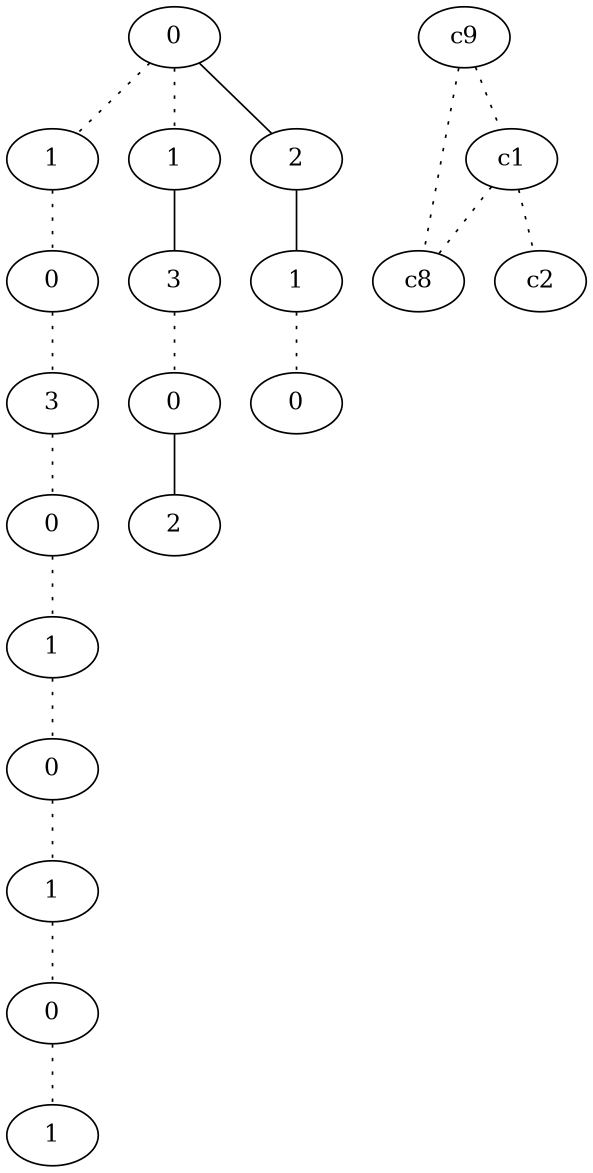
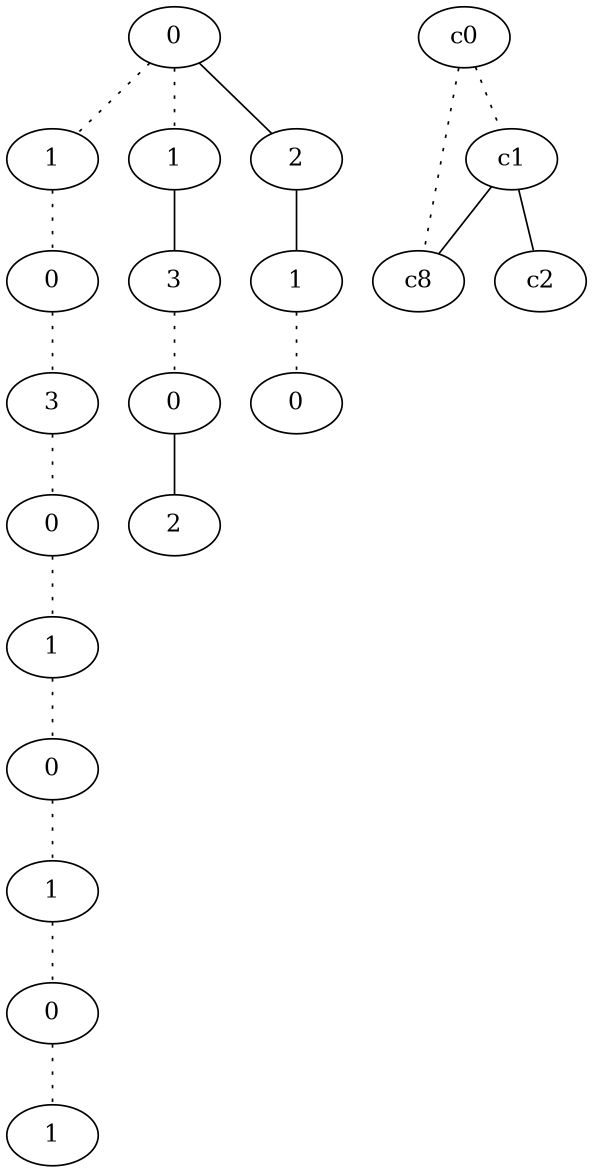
  graph {
    edge [style=dotted]
    n1 [label=0]
    n2 [label=1]
    n3 [label=1]
    n4 [label=2]
    n5 [label=0]
    n6 [label=3]
    n7 [label=1]
    n8 [label=3]
    n9 [label=0]
    n10 [label=1]
    n11 [label=0]
    n12 [label=1]
    n13 [label=0]
    n14 [label=1]
    n15 [label=0]
    n16 [label=2]
    n17 [label=0]
-   c0 [label=c9]
+   c0
    c1
    n20 [label=c8]
    c2
    n1 -- n2
    n1 -- n3
    n1 -- n4 [style=""]
    n2 -- n5
    n3 -- n6 [style=""]
    n4 -- n7 [style=""]
    n5 -- n8
    n6 -- n15
    n7 -- n17
    n8 -- n9
    n9 -- n10
    n10 -- n11
    n11 -- n12
    n12 -- n13
    n13 -- n14
    n15 -- n16 [style=""]
    c0 -- c1
    c0 -- n20
-   c1 -- n20
-   c1 -- c2
+   c1 -- n20 [style=""]
+   c1 -- c2 [style=""]
  }
